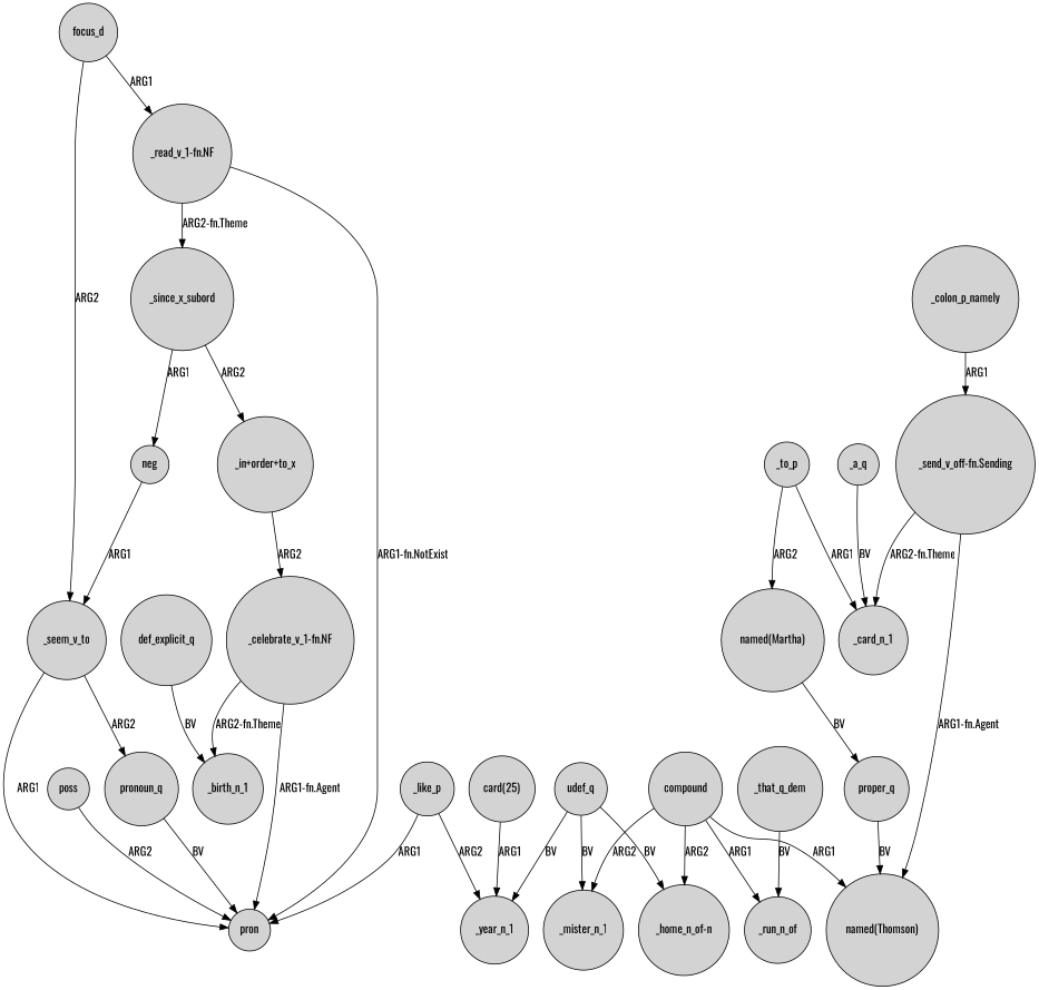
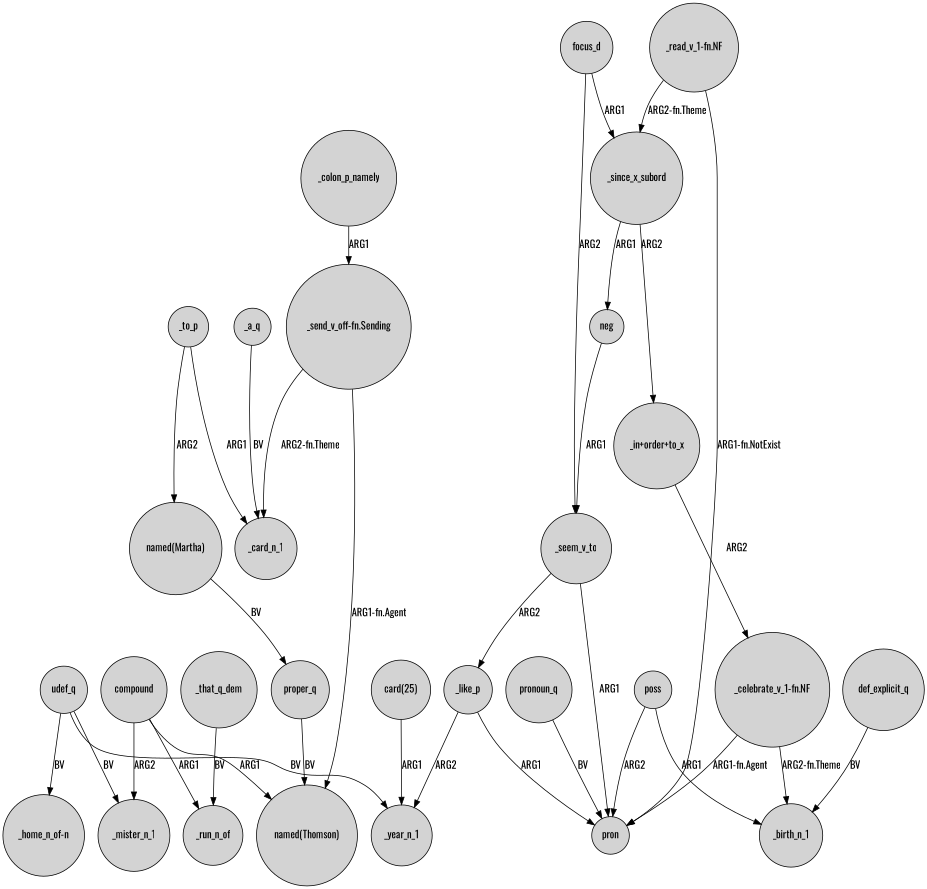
  digraph {
    fontname=Oswald
    node [fontname=Oswald shape=circle style=filled]
    edge [fontname=Oswald]
    _since_x_subord
    "_in+order+to_x"
    neg
    "_celebrate_v_1-fn.NF"
    _seem_v_to
    pron
    _birth_n_1
    poss
    "_read_v_1-fn.NF"
    proper_q
    "named(Thomson)"
    "named(Martha)"
    focus_d
    _like_p
    _year_n_1
    _a_q
    _card_n_1
    compound
    _mister_n_1
    "_home_n_of-n"
    _run_n_of
    udef_q
    _colon_p_namely
    "_send_v_off-fn.Sending"
    _to_p
    pronoun_q
    def_explicit_q
    "card(25)"
    _that_q_dem
    _since_x_subord -> "_in+order+to_x" [label=ARG2]
    _since_x_subord -> neg [label=ARG1]
    "_in+order+to_x" -> "_celebrate_v_1-fn.NF" [label=ARG2]
    neg -> _seem_v_to [label=ARG1]
    "_celebrate_v_1-fn.NF" -> pron [label="ARG1-fn.Agent"]
    "_celebrate_v_1-fn.NF" -> _birth_n_1 [label="ARG2-fn.Theme"]
    _seem_v_to -> pron [label=ARG1]
-   _seem_v_to -> pronoun_q [label=ARG2]
+   _seem_v_to -> _like_p [label=ARG2]
    poss -> pron [label=ARG2]
+   poss -> _birth_n_1 [label=ARG1]
    "_read_v_1-fn.NF" -> _since_x_subord [label="ARG2-fn.Theme"]
    "_read_v_1-fn.NF" -> pron [label="ARG1-fn.NotExist"]
    proper_q -> "named(Thomson)" [label=BV]
    "named(Martha)" -> proper_q [label=BV]
    focus_d -> _seem_v_to [label=ARG2]
-   focus_d -> "_read_v_1-fn.NF" [label=ARG1]
+   focus_d -> _since_x_subord [label=ARG1]
    _like_p -> pron [label=ARG1]
    _like_p -> _year_n_1 [label=ARG2]
    _a_q -> _card_n_1 [label=BV]
    compound -> "named(Thomson)" [label=ARG1]
    compound -> _mister_n_1 [label=ARG2]
-   compound -> "_home_n_of-n" [label=ARG2]
    compound -> _run_n_of [label=ARG1]
    udef_q -> _year_n_1 [label=BV]
    udef_q -> _mister_n_1 [label=BV]
    udef_q -> "_home_n_of-n" [label=BV]
    _colon_p_namely -> "_send_v_off-fn.Sending" [label=ARG1]
    "_send_v_off-fn.Sending" -> "named(Thomson)" [label="ARG1-fn.Agent"]
    "_send_v_off-fn.Sending" -> _card_n_1 [label="ARG2-fn.Theme"]
    _to_p -> "named(Martha)" [label=ARG2]
    _to_p -> _card_n_1 [label=ARG1]
    pronoun_q -> pron [label=BV]
    def_explicit_q -> _birth_n_1 [label=BV]
    "card(25)" -> _year_n_1 [label=ARG1]
    _that_q_dem -> _run_n_of [label=BV]
  }
